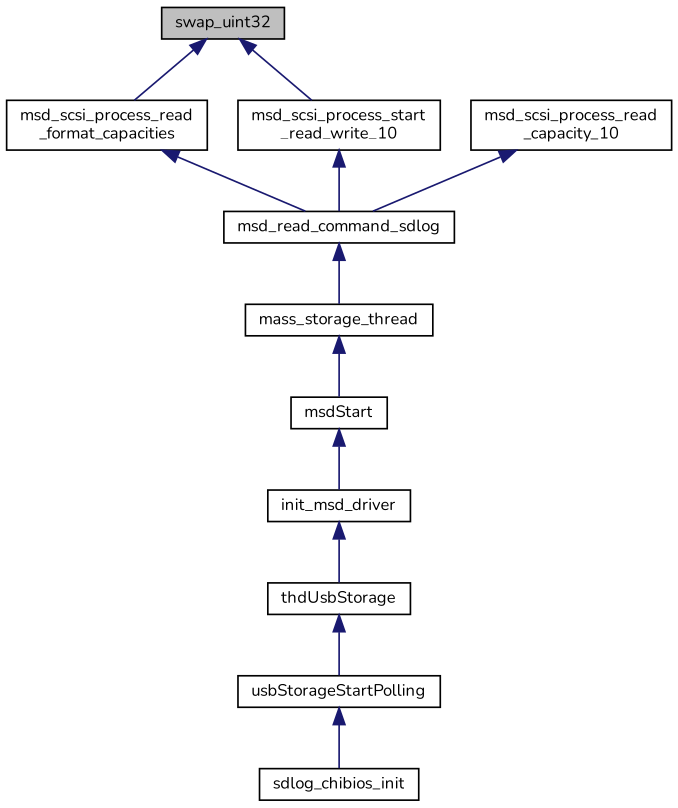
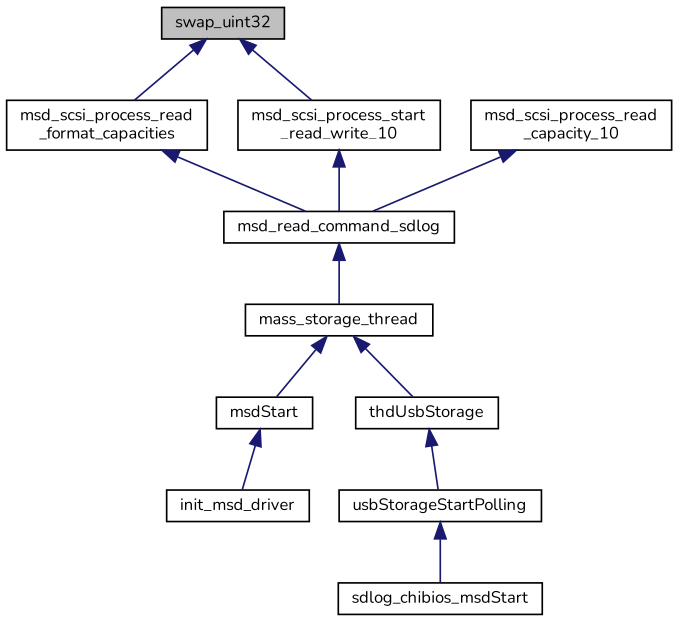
  digraph {
    fontname=Nunito
    rankdir=TB
    node [color=black fillcolor=white fontname=Nunito fontsize=10 shape=record style=filled]
    edge [color=midnightblue dir=back fontname=Nunito fontsize=10 labelfontname=FreeSans labelfontsize=10 style=solid]
    n1 [fillcolor=grey75 fontcolor=black height=0.2 label=swap_uint32 width=0.4]
    n2 [height=0.2 label="msd_scsi_process_read\l_format_capacities" width=0.4]
    n3 [height=0.2 label="msd_scsi_process_start\l_read_write_10" width=0.4]
    n4 [height=0.2 label="msd_scsi_process_read\l_capacity_10" width=0.4]
    n5 [height=0.2 label=msd_read_command_sdlog width=0.4]
    n6 [height=0.2 label=mass_storage_thread width=0.4]
    n7 [height=0.2 label=msdStart width=0.4]
    n8 [height=0.2 label=init_msd_driver width=0.4]
    n9 [height=0.2 label=thdUsbStorage width=0.4]
    n10 [height=0.2 label=usbStorageStartPolling width=0.4]
-   n11 [height=0.2 label=sdlog_chibios_init width=0.4]
+   n11 [height=0.2 label=sdlog_chibios_msdStart width=0.4]
    n1 -> n2
    n1 -> n3
    n2 -> n5
    n3 -> n5
    n4 -> n5
    n5 -> n6
    n6 -> n7
    n7 -> n8
-   n8 -> n9
+   n6 -> n9
    n9 -> n10
    n10 -> n11
  }
